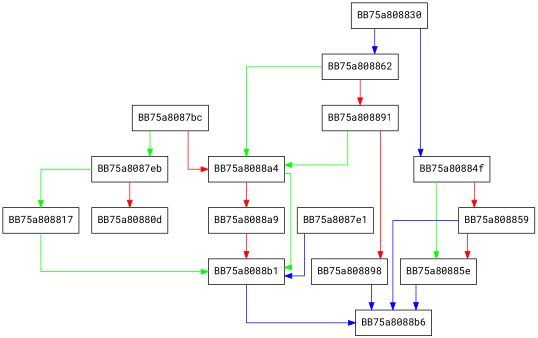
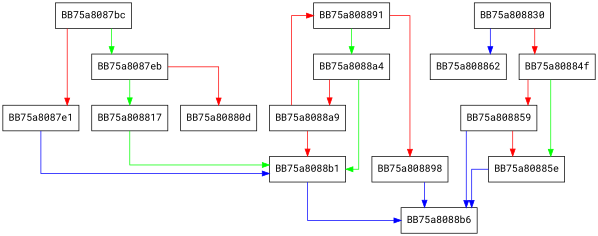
  digraph {
    fontname="Roboto Mono"
    splines=ortho
    node [fontname="Roboto Mono" shape=box]
    edge [color=red fontname="Roboto Mono"]
    BB75a8087bc
    BB75a8087eb
    BB75a8087e1
    BB75a808817
    BB75a80880d
    BB75a8088b1
    BB75a8088b6
    BB75a808830
    BB75a808862
    BB75a80884f
    BB75a8088a4
    BB75a808891
    BB75a80885e
    BB75a808859
    BB75a8088a9
    BB75a808898
    BB75a8087bc -> BB75a8087eb [color=green]
-   BB75a8087bc -> BB75a8088a4
+   BB75a8087bc -> BB75a8087e1
    BB75a8087eb -> BB75a808817 [color=green]
    BB75a8087eb -> BB75a80880d
    BB75a8087e1 -> BB75a8088b1 [color=blue]
    BB75a808817 -> BB75a8088b1 [color=green]
    BB75a8088b1 -> BB75a8088b6 [color=blue]
    BB75a808830 -> BB75a808862 [color=blue]
-   BB75a808830 -> BB75a80884f [color=blue]
-   BB75a808862 -> BB75a8088a4 [color=green]
-   BB75a808862 -> BB75a808891
+   BB75a808830 -> BB75a80884f
+   BB75a8088a9 -> BB75a808891
    BB75a80884f -> BB75a80885e [color=green]
    BB75a80884f -> BB75a808859
    BB75a8088a4 -> BB75a8088b1 [color=green]
    BB75a8088a4 -> BB75a8088a9
    BB75a808891 -> BB75a8088a4 [color=green]
    BB75a808891 -> BB75a808898
    BB75a80885e -> BB75a8088b6 [color=blue]
    BB75a808859 -> BB75a8088b6 [color=blue]
    BB75a808859 -> BB75a80885e
    BB75a8088a9 -> BB75a8088b1
    BB75a808898 -> BB75a8088b6 [color=blue]
  }
